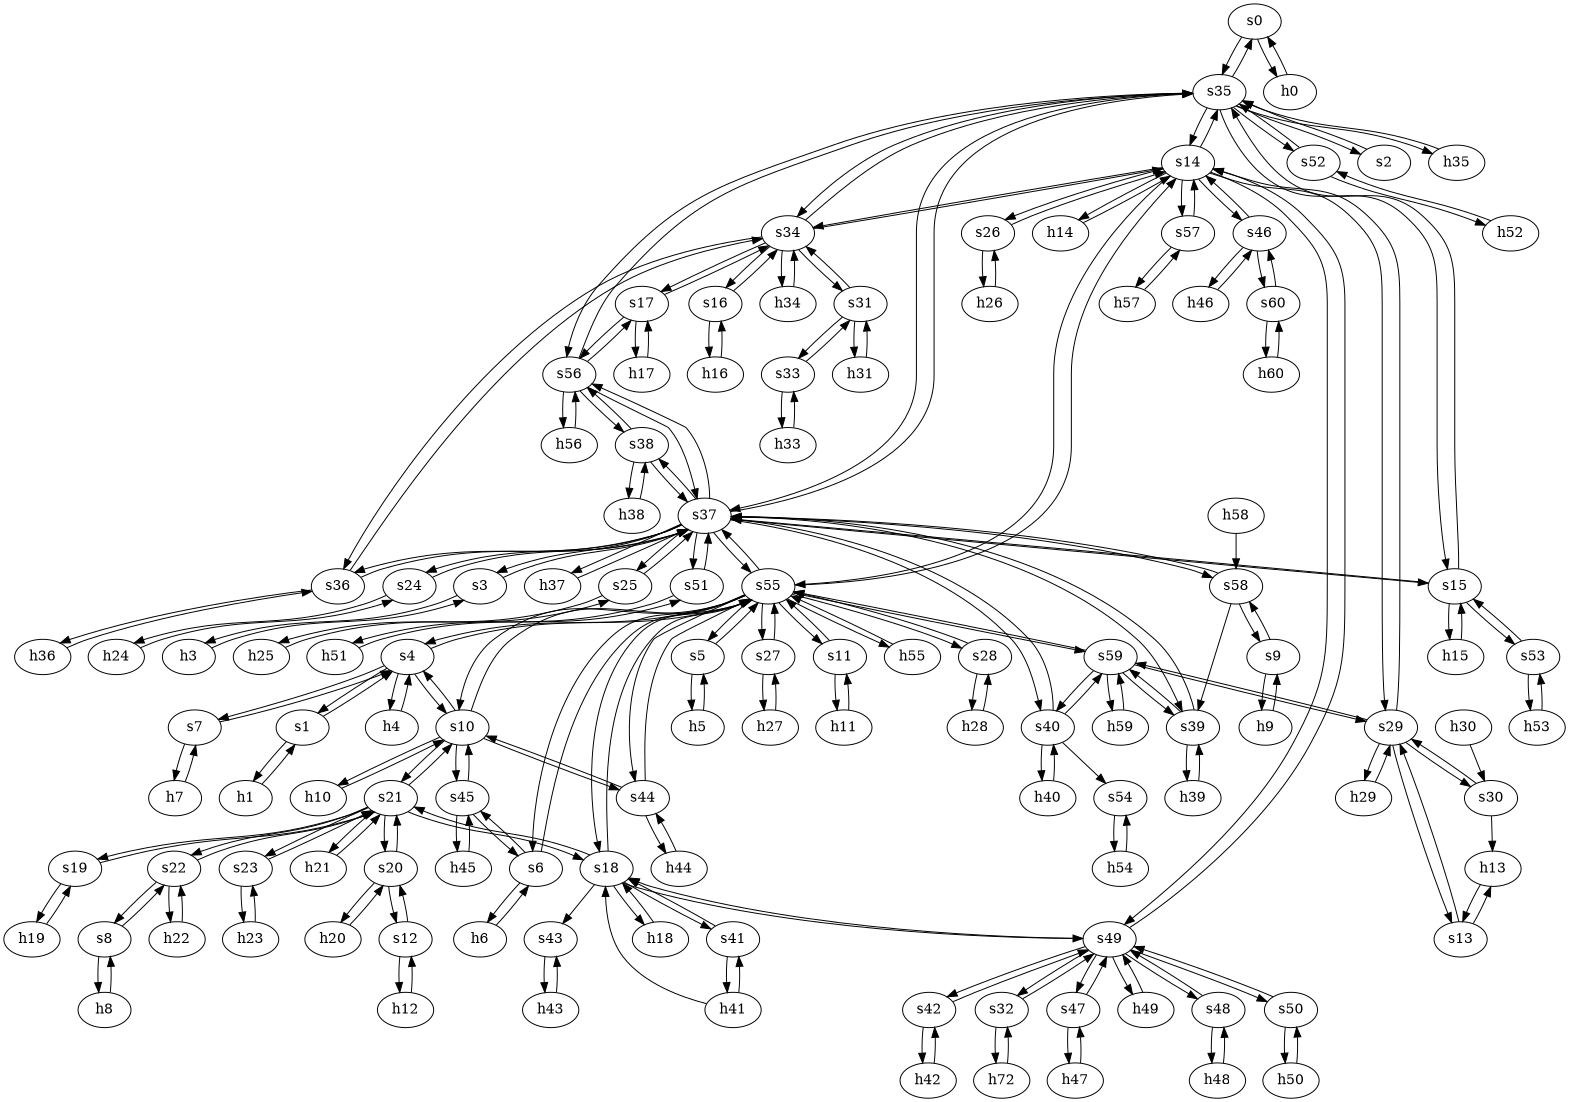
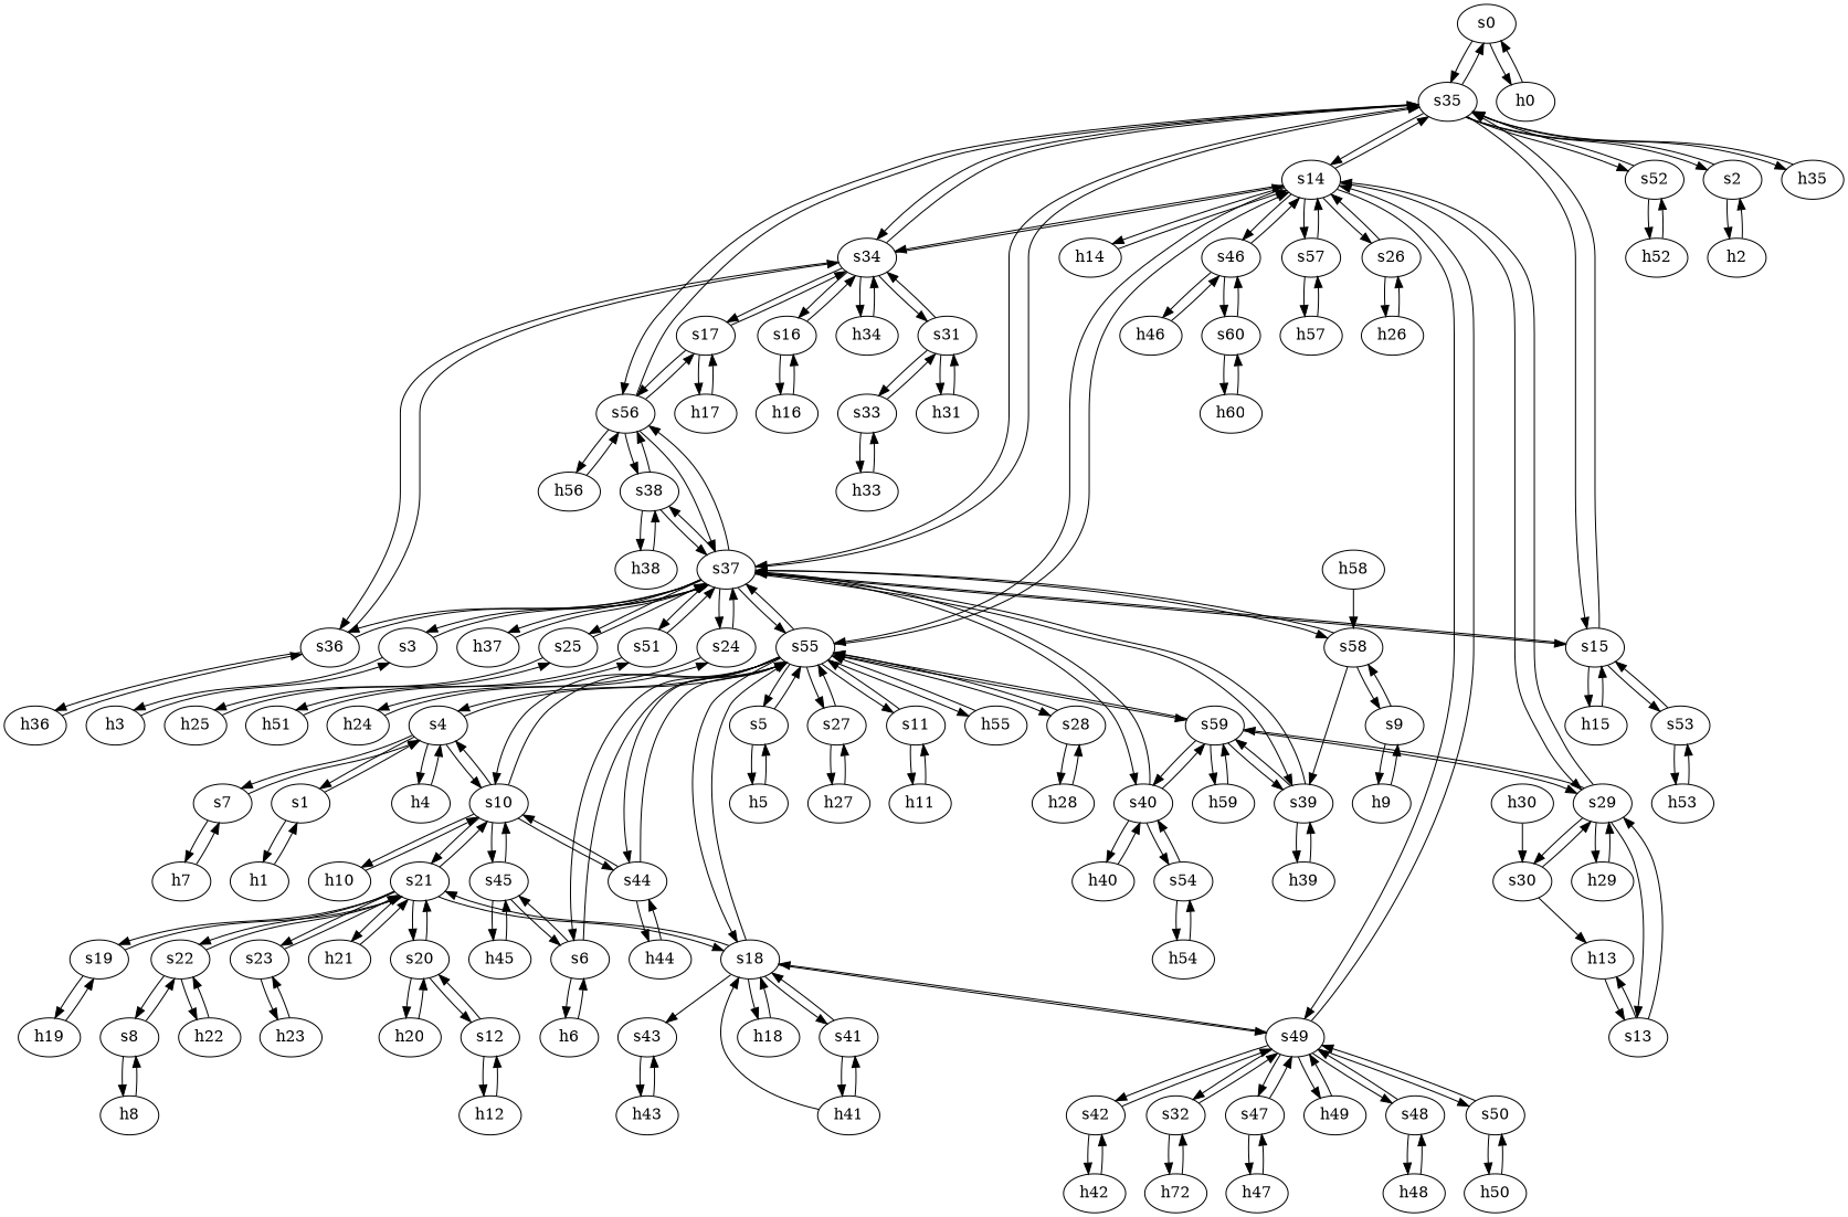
  strict digraph {
    node [type=switch]
    edge [capacity="1Gbps" cost=1 dst_port=1 src_port=1]
    s0
    s35
    h0 [ip="111.0.0.0" mac="00:00:00:00:0:0" type=host]
    s14
    s56
    s37
    s15
    s52
    s34
    s2
    h35 [ip="111.0.35.35" mac="00:00:00:00:35:35" type=host]
    s55
    s49
    s46
    s57
    s29
    s26
    h14 [ip="111.0.14.14" mac="00:00:00:00:14:14" type=host]
    s17
    h56 [ip="111.0.56.56" mac="00:00:00:00:56:56" type=host]
    s38
    s40
    s51
    s39
    s58
    s24
    s3
    s36
    h37 [ip="111.0.37.37" mac="00:00:00:00:37:37" type=host]
    s25
    s53
    h15 [ip="111.0.15.15" mac="00:00:00:00:15:15" type=host]
    h52 [ip="111.0.52.52" mac="00:00:00:00:52:52" type=host]
    s16
    h34 [ip="111.0.34.34" mac="00:00:00:00:34:34" type=host]
    s31
+   h2 [ip="111.0.2.2" mac="00:00:00:00:2:2" type=host]
    h7 [ip="111.0.7.7" mac="00:00:00:00:7:7" type=host]
    s7
    s4
    s1
    s10
    h4 [ip="111.0.4.4" mac="00:00:00:00:4:4" type=host]
    s6
    s44
    s18
    s5
    s27
    s11
    h55 [ip="111.0.55.55" mac="00:00:00:00:55:55" type=host]
    s59
    s28
    h1 [ip="111.0.1.1" mac="00:00:00:00:1:1" type=host]
    s21
    s45
    h10 [ip="111.0.10.10" mac="00:00:00:00:10:10" type=host]
    h20 [ip="111.0.20.20" mac="00:00:00:00:20:20" type=host]
    s20
    s12
    s19
    s22
    s23
    h21 [ip="111.0.21.21" mac="00:00:00:00:21:21" type=host]
    h12 [ip="111.0.12.12" mac="00:00:00:00:12:12" type=host]
    h47 [ip="111.0.47.47" mac="00:00:00:00:47:47" type=host]
    s47
    h49 [ip="111.0.49.49" mac="00:00:00:00:49:49" type=host]
    s48
    s50
    s42
    s32
    h46 [ip="111.0.46.46" mac="00:00:00:00:46:46" type=host]
    s60
    h60 [ip="111.0.60.60" mac="00:00:00:00:60:60" type=host]
    h45 [ip="111.0.45.45" mac="00:00:00:00:45:45" type=host]
    h6 [ip="111.0.6.6" mac="00:00:00:00:6:6" type=host]
    h44 [ip="111.0.44.44" mac="00:00:00:00:44:44" type=host]
    h43 [ip="111.0.43.43" mac="00:00:00:00:43:43" type=host]
    s43
    s41
    h18 [ip="111.0.18.18" mac="00:00:00:00:18:18" type=host]
    h5 [ip="111.0.5.5" mac="00:00:00:00:5:5" type=host]
    h27 [ip="111.0.27.27" mac="00:00:00:00:27:27" type=host]
    h11 [ip="111.0.11.11" mac="00:00:00:00:11:11" type=host]
    h59 [ip="111.0.59.59" mac="00:00:00:00:59:59" type=host]
    h28 [ip="111.0.28.28" mac="00:00:00:00:28:28" type=host]
    h41 [ip="111.0.41.41" mac="00:00:00:00:41:41" type=host]
    h40 [ip="111.0.40.40" mac="00:00:00:00:40:40" type=host]
    s54
    h54 [ip="111.0.54.54" mac="00:00:00:00:54:54" type=host]
    h48 [ip="111.0.48.48" mac="00:00:00:00:48:48" type=host]
    h50 [ip="111.0.50.50" mac="00:00:00:00:50:50" type=host]
    h42 [ip="111.0.42.42" mac="00:00:00:00:42:42" type=host]
    n94 [ip="111.0.32.32" label=h72 mac="00:00:00:00:32:32" type=host]
    h57 [ip="111.0.57.57" mac="00:00:00:00:57:57" type=host]
    s13
    s30
    h29 [ip="111.0.29.29" mac="00:00:00:00:29:29" type=host]
    h26 [ip="111.0.26.26" mac="00:00:00:00:26:26" type=host]
    h17 [ip="111.0.17.17" mac="00:00:00:00:17:17" type=host]
    h38 [ip="111.0.38.38" mac="00:00:00:00:38:38" type=host]
    h51 [ip="111.0.51.51" mac="00:00:00:00:51:51" type=host]
    h39 [ip="111.0.39.39" mac="00:00:00:00:39:39" type=host]
    s9
    h24 [ip="111.0.24.24" mac="00:00:00:00:24:24" type=host]
    h3 [ip="111.0.3.3" mac="00:00:00:00:3:3" type=host]
    h36 [ip="111.0.36.36" mac="00:00:00:00:36:36" type=host]
    h25 [ip="111.0.25.25" mac="00:00:00:00:25:25" type=host]
    h53 [ip="111.0.53.53" mac="00:00:00:00:53:53" type=host]
    h13 [ip="111.0.13.13" mac="00:00:00:00:13:13" type=host]
    h58 [ip="111.0.58.58" mac="00:00:00:00:58:58" type=host]
    h9 [ip="111.0.9.9" mac="00:00:00:00:9:9" type=host]
    h19 [ip="111.0.19.19" mac="00:00:00:00:19:19" type=host]
    s8
    h22 [ip="111.0.22.22" mac="00:00:00:00:22:22" type=host]
    h23 [ip="111.0.23.23" mac="00:00:00:00:23:23" type=host]
    h16 [ip="111.0.16.16" mac="00:00:00:00:16:16" type=host]
    h31 [ip="111.0.31.31" mac="00:00:00:00:31:31" type=host]
    s33
    h8 [ip="111.0.8.8" mac="00:00:00:00:8:8" type=host]
    h33 [ip="111.0.33.33" mac="00:00:00:00:33:33" type=host]
    h30 [ip="111.0.30.30" mac="00:00:00:00:30:30" type=host]
    s0 -> s35 [dst_port=2 src_port=2]
    s0 -> h0
    s35 -> s0 [dst_port=2 src_port=2]
    s35 -> s14 [dst_port=5 src_port=6]
    s35 -> s56 [dst_port=3 src_port=11]
    s35 -> s37 [dst_port=6 src_port=9]
    s35 -> s15 [dst_port=2 src_port=7]
    s35 -> s52 [dst_port=2 src_port=10]
    s35 -> s34 [dst_port=8 src_port=8]
    s35 -> s2 [dst_port=2 src_port=3]
    s35 -> h35
    h0 -> s0
    s14 -> s35 [dst_port=6 src_port=5]
    s14 -> s34 [dst_port=2 src_port=2]
    s14 -> s55 [dst_port=9 src_port=8]
    s14 -> s49 [dst_port=2 src_port=7]
    s14 -> s46 [dst_port=2 src_port=6]
    s14 -> s57 [dst_port=3 src_port=10]
    s14 -> s29 [dst_port=3 src_port=12]
    s14 -> s26 [dst_port=2 src_port=11]
    s14 -> h14
    s56 -> s35 [dst_port=11 src_port=3]
    s56 -> s37 [dst_port=12 src_port=4]
    s56 -> s17 [dst_port=2 src_port=2]
    s56 -> h56
    s56 -> s38 [dst_port=3 src_port=5]
    s37 -> s35 [dst_port=9 src_port=6]
    s37 -> s56 [dst_port=4 src_port=12]
    s37 -> s15 [dst_port=4 src_port=3]
    s37 -> s55 [dst_port=13 src_port=13]
    s37 -> s38 [dst_port=2 src_port=9]
    s37 -> s40 [dst_port=2 src_port=11]
    s37 -> s51 [dst_port=2 src_port=8]
    s37 -> s39 [dst_port=2 src_port=10]
    s37 -> s58 [dst_port=5 src_port=15]
    s37 -> s24 [dst_port=2 src_port=4]
    s37 -> s3 [dst_port=2 src_port=2]
    s37 -> s36 [dst_port=3 src_port=7]
    s37 -> h37
    s37 -> s25 [dst_port=2 src_port=5]
    s15 -> s35 [dst_port=7 src_port=2]
    s15 -> s37 [dst_port=3 src_port=4]
    s15 -> s53 [dst_port=2 src_port=3]
    s15 -> h15
    s52 -> s35 [dst_port=10 src_port=2]
    s52 -> h52
    s34 -> s35 [dst_port=8 src_port=8]
    s34 -> s14 [dst_port=2 src_port=2]
    s34 -> s17 [dst_port=3 src_port=4]
    s34 -> s36 [dst_port=2 src_port=9]
    s34 -> s16 [dst_port=2 src_port=3]
    s34 -> h34
    s34 -> s31 [dst_port=6 src_port=7]
    s2 -> s35 [dst_port=3 src_port=2]
+   s2 -> h2
    h35 -> s35
    s55 -> s14 [dst_port=8 src_port=9]
    s55 -> s37 [dst_port=13 src_port=13]
    s55 -> s4 [dst_port=4 src_port=2]
    s55 -> s10 [dst_port=7 src_port=7]
    s55 -> s6 [dst_port=4 src_port=5]
    s55 -> s44 [dst_port=3 src_port=14]
    s55 -> s18 [dst_port=7 src_port=10]
    s55 -> s5 [dst_port=2 src_port=3]
    s55 -> s27 [dst_port=2 src_port=11]
    s55 -> s11 [dst_port=2 src_port=8]
    s55 -> h55
    s55 -> s59 [dst_port=5 src_port=15]
    s55 -> s28 [dst_port=2 src_port=12]
    s49 -> s14 [dst_port=7 src_port=2]
    s49 -> s18 [dst_port=8 src_port=3]
    s49 -> s47 [dst_port=2 src_port=7]
    s49 -> h49
    s49 -> s48 [dst_port=2 src_port=8]
    s49 -> s50 [dst_port=2 src_port=9]
    s49 -> s42 [dst_port=2 src_port=6]
    s49 -> s32 [dst_port=3 src_port=5]
    s46 -> s14 [dst_port=6 src_port=2]
    s46 -> h46
    s46 -> s60 [dst_port=2 src_port=3]
    s57 -> s14 [dst_port=10 src_port=3]
    s57 -> h57
    s29 -> s14 [dst_port=12 src_port=3]
    s29 -> s59 [dst_port=2 src_port=5]
    s29 -> s13 [dst_port=2 src_port=2]
    s29 -> s30 [dst_port=2 src_port=4]
    s29 -> h29
    s26 -> s14 [dst_port=11 src_port=2]
    s26 -> h26
    h14 -> s14
    s17 -> s56 [dst_port=2 src_port=2]
    s17 -> s34 [dst_port=4 src_port=3]
    s17 -> h17
    h56 -> s56
    s38 -> s56 [dst_port=5 src_port=3]
    s38 -> s37 [dst_port=9 src_port=2]
    s38 -> h38
    s40 -> s37 [dst_port=11 src_port=2]
    s40 -> s59 [dst_port=4 src_port=3]
    s40 -> h40
    s40 -> s54 [dst_port=2 src_port=4]
    s51 -> s37 [dst_port=8 src_port=2]
    s51 -> h51
    s39 -> s37 [dst_port=10 src_port=2]
    s39 -> s59 [dst_port=3 src_port=3]
    s39 -> h39
    s58 -> s37 [dst_port=15 src_port=5]
    s58 -> s39
    s58 -> s9 [dst_port=3 src_port=3]
    s24 -> s37 [dst_port=4 src_port=2]
    s24 -> h24
    s3 -> s37 [dst_port=2 src_port=2]
    s3 -> h3
    s36 -> s37 [dst_port=7 src_port=3]
    s36 -> s34 [dst_port=9 src_port=2]
    s36 -> h36
    h37 -> s37
    s25 -> s37 [dst_port=5 src_port=2]
    s25 -> h25
    s53 -> s15 [dst_port=3 src_port=2]
    s53 -> h53
    h15 -> s15
    h52 -> s52
    s16 -> s34 [dst_port=3 src_port=2]
    s16 -> h16
    h34 -> s34
    s31 -> s34 [dst_port=7 src_port=6]
    s31 -> h31
    s31 -> s33 [dst_port=3 src_port=3]
+   h2 -> s2
    h7 -> s7
    s7 -> h7
    s7 -> s4 [dst_port=6 src_port=3]
    s4 -> s55 [dst_port=2 src_port=4]
    s4 -> s7 [dst_port=3 src_port=6]
    s4 -> s1 [dst_port=2 src_port=2]
    s4 -> s10 [dst_port=2 src_port=3]
    s4 -> h4
    s1 -> s4 [dst_port=2 src_port=2]
    s1 -> h1
    s10 -> s55 [dst_port=7 src_port=7]
    s10 -> s4 [dst_port=3 src_port=2]
    s10 -> s44 [dst_port=2 src_port=3]
    s10 -> s21 [dst_port=2 src_port=4]
    s10 -> s45 [dst_port=3 src_port=5]
    s10 -> h10
    h4 -> s4
    s6 -> s55 [dst_port=5 src_port=4]
    s6 -> s45 [dst_port=2 src_port=2]
    s6 -> h6
    s44 -> s55 [dst_port=14 src_port=3]
    s44 -> s10 [dst_port=3 src_port=2]
    s44 -> h44
    s18 -> s55 [dst_port=10 src_port=7]
    s18 -> s49 [dst_port=3 src_port=8]
    s18 -> s21 [dst_port=3 src_port=6]
    s18 -> s43 [dst_port=3 src_port=5]
    s18 -> s41 [dst_port=3 src_port=3]
    s18 -> h18
    s5 -> s55 [dst_port=3 src_port=2]
    s5 -> h5
    s27 -> s55 [dst_port=11 src_port=2]
    s27 -> h27
    s11 -> s55 [dst_port=8 src_port=2]
    s11 -> h11
    h55 -> s55
    s59 -> s55 [dst_port=15 src_port=5]
    s59 -> s29 [dst_port=5 src_port=2]
    s59 -> s40 [dst_port=3 src_port=4]
    s59 -> s39 [dst_port=3 src_port=3]
    s59 -> h59
    s28 -> s55 [dst_port=12 src_port=2]
    s28 -> h28
    h1 -> s1
    s21 -> s10 [dst_port=4 src_port=2]
    s21 -> s18 [dst_port=6 src_port=3]
    s21 -> s20 [dst_port=3 src_port=5]
    s21 -> s19 [dst_port=2 src_port=4]
    s21 -> s22 [dst_port=3 src_port=6]
    s21 -> s23 [dst_port=2 src_port=7]
    s21 -> h21
    s45 -> s10 [dst_port=5 src_port=3]
    s45 -> s6 [dst_port=2 src_port=2]
    s45 -> h45
    h10 -> s10
    h20 -> s20
    s20 -> s21 [dst_port=5 src_port=3]
    s20 -> h20
    s20 -> s12 [dst_port=2 src_port=2]
    s12 -> s20 [dst_port=2 src_port=2]
    s12 -> h12
    s19 -> s21 [dst_port=4 src_port=2]
    s19 -> h19
    s22 -> s21 [dst_port=6 src_port=3]
    s22 -> s8 [dst_port=2 src_port=2]
    s22 -> h22
    s23 -> s21 [dst_port=7 src_port=2]
    s23 -> h23
    h21 -> s21
    h12 -> s12
    h47 -> s47
    s47 -> s49 [dst_port=7 src_port=2]
    s47 -> h47
    h49 -> s49
    s48 -> s49 [dst_port=8 src_port=2]
    s48 -> h48
    s50 -> s49 [dst_port=9 src_port=2]
    s50 -> h50
    s42 -> s49 [dst_port=6 src_port=2]
    s42 -> h42
    s32 -> s49 [dst_port=5 src_port=3]
    s32 -> n94
    h46 -> s46
    s60 -> s46 [dst_port=3 src_port=2]
    s60 -> h60
    h60 -> s60
    h45 -> s45
    h6 -> s6
    h44 -> s44
    h43 -> s43
    s43 -> h43
    s41 -> s18 [dst_port=3 src_port=3]
    s41 -> h41
    h18 -> s18
    h5 -> s5
    h27 -> s27
    h11 -> s11
    h59 -> s59
    h28 -> s28
    h41 -> s18 [dst_port=5 src_port=3]
    h41 -> s41
    h40 -> s40
+   s54 -> s40 [dst_port=4 src_port=2]
    s54 -> h54
    h54 -> s54
    h48 -> s48
    h50 -> s50
    h42 -> s42
    n94 -> s32
    h57 -> s57
    s13 -> s29 [dst_port=2 src_port=2]
    s13 -> h13
    s30 -> s29 [dst_port=4 src_port=2]
    s30 -> h13
    h29 -> s29
    h26 -> s26
    h17 -> s17
    h38 -> s38
    h51 -> s51
    h39 -> s39
    s9 -> s58 [dst_port=3 src_port=3]
    s9 -> h9
    h24 -> s24
    h3 -> s3
    h36 -> s36
    h25 -> s25
    h53 -> s53
    h13 -> s13
    h58 -> s58
    h9 -> s9
    h19 -> s19
    s8 -> s22 [dst_port=2 src_port=2]
    s8 -> h8
    h22 -> s22
    h23 -> s23
    h16 -> s16
    h31 -> s31
    s33 -> s31 [dst_port=3 src_port=3]
    s33 -> h33
    h8 -> s8
    h33 -> s33
    h30 -> s30
  }
